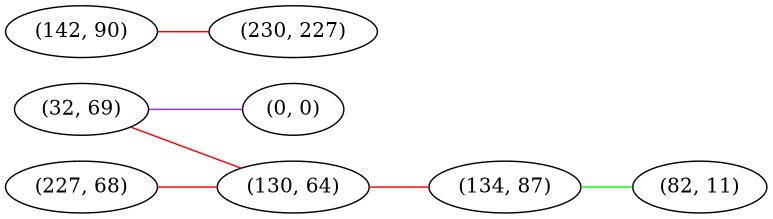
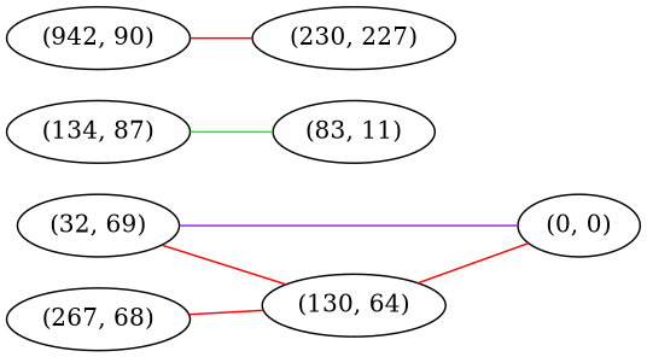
  graph {
    rankdir=LR
    edge [color=red weight=1]
    n1 [label="(32, 69)"]
    "(0, 0)"
    "(130, 64)"
    "(134, 87)"
-   "(267, 68)" [label="(227, 68)"]
-   "(82, 11)"
+   "(267, 68)"
+   "(82, 11)" [label="(83, 11)"]
    n7 [label="(230, 227)"]
-   "(142, 90)"
+   "(142, 90)" [label="(942, 90)"]
    n1 -- "(0, 0)" [color=purple weight=4]
    n1 -- "(130, 64)"
-   "(130, 64)" -- "(134, 87)"
+   "(130, 64)" -- "(0, 0)"
    "(134, 87)" -- "(82, 11)" [color=green weight=2]
    "(267, 68)" -- "(130, 64)"
    "(142, 90)" -- n7
  }
